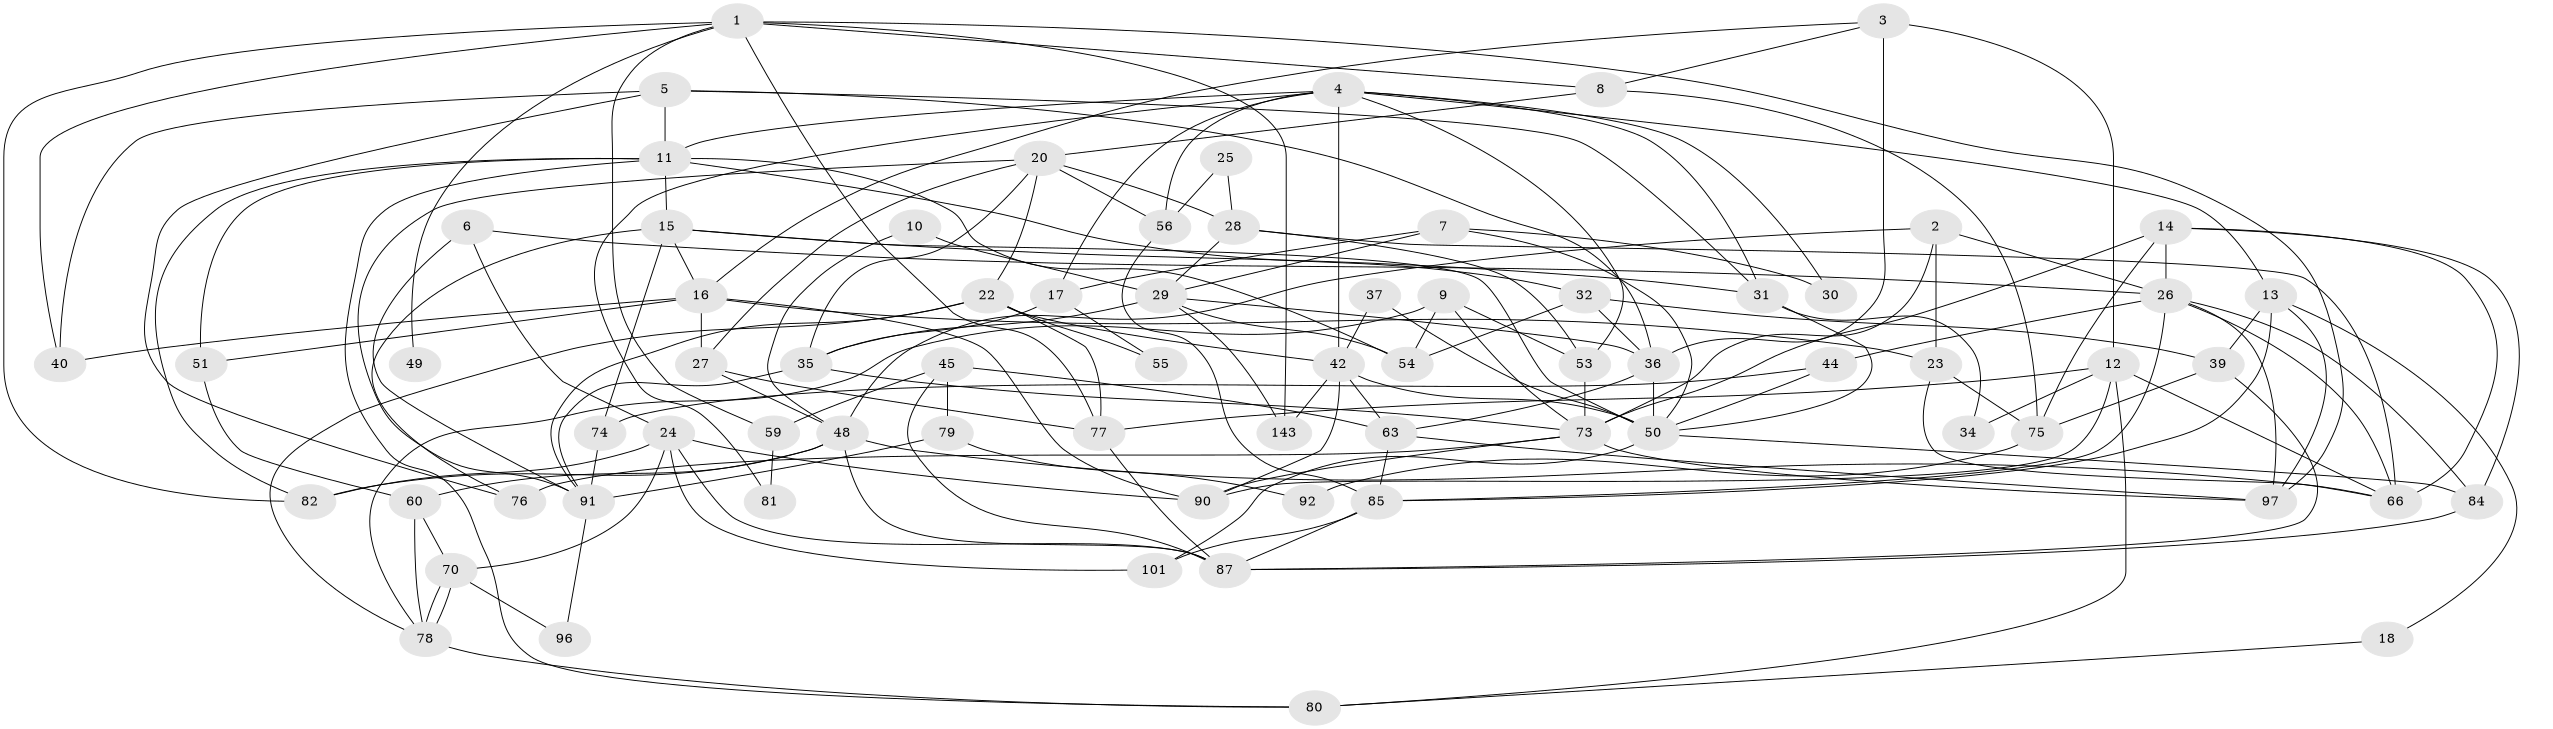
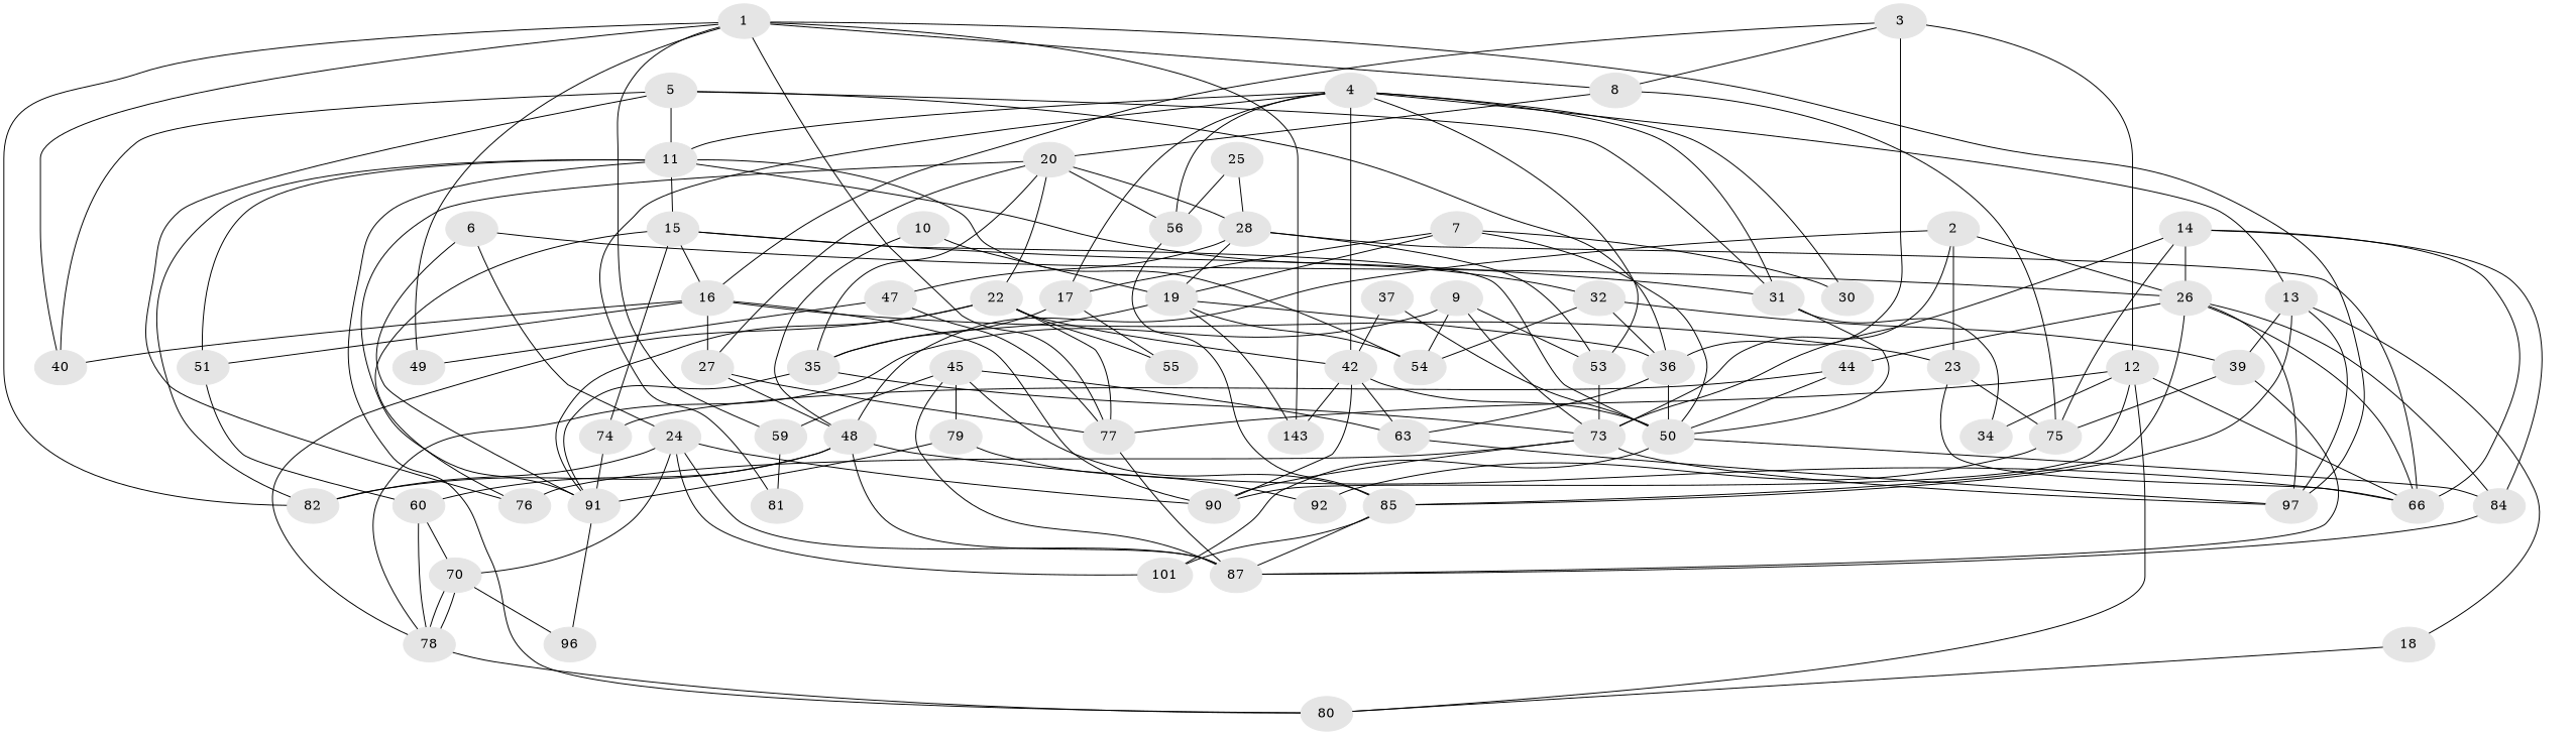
  graph {
    node [color=gray90 style=filled]
    1 [super="+38"]
    8 [super="+52"]
    40 [super="+95"]
    49
    59
    77 [super="+86"]
    82
    97
    n9 [label=143]
    20 [super="+71"]
    75
    81
    87 [super="+104"]
    2 [super="+51"]
    23 [super="+62"]
    26 [super="+56"]
    48 [super="+98"]
    73 [super="+88"]
    66 [super="+68"]
    85
    84
    44
    60 [super="+72"]
    76
    90
    3 [super="+89"]
    12 [super="+105"]
    16 [super="+19"]
    36 [super="+58"]
    80 [super="+94"]
    34
    n32 [label=51]
    27
    50 [super="+99"]
    63
    4 [super="+67"]
    11 [super="+100"]
    13
    17
    30
    31 [super="+57"]
    42 [super="+83"]
    n43 [label=56]
    53
    54
    15
    32
    18 [super="+43"]
    39
    35
    55
    5 [super="+33"]
    24 [super="+69"]
    101
    70
    6
    91 [super="+102"]
    96
    7 [super="+41"]
-   29 [super="+93"]
+   29 [super="+93" label=19]
    22 [super="+61"]
    28
    92
    9
    78
    10
    74
    14 [super="+65"]
+   47
    25
    37
    45 [super="+64"]
    79
    1 -- 8
    1 -- 40
    1 -- 49
    1 -- 59
    1 -- 77
    1 -- 82
    1 -- 97
    1 -- n9
    8 -- 20
    8 -- 75
    59 -- 81
    77 -- 87
    20 -- 27
    20 -- n43
    20 -- 35
    20 -- 91
    20 -- 22
    20 -- 28
    75 -- 92
    2 -- 23
    2 -- 26
    2 -- 48
    2 -- 73 [weight=2]
    23 -- 75
    23 -- 66
    26 -- 97
    26 -- 66
    26 -- 85
    26 -- 84
    26 -- 44
    48 -- 82
    48 -- 87
    48 -- 66
    48 -- 60
    73 -- 97
    73 -- 76
    73 -- 90
    85 -- 87
    85 -- 101
    84 -- 87
    44 -- 50
    44 -- 74
    60 -- 70
    60 -- 78
    3 -- 8
    3 -- 12 [weight=2]
    3 -- 16
    3 -- 36
    12 -- 77
    12 -- 66
    12 -- 90
    12 -- 80
    12 -- 34
    16 -- 40
    16 -- 23
    16 -- 90
    16 -- n32
    16 -- 27
    36 -- 50
    36 -- 63
    n32 -- 60
    27 -- 77
    27 -- 48
    50 -- 84
    50 -- 101
    63 -- 97
    4 -- 81
    4 -- 11
    4 -- 13
    4 -- 17
    4 -- 30
    4 -- 31
    4 -- 42
    4 -- n43
    4 -- 53
    11 -- 82
    11 -- 80
    11 -- n32
    11 -- 54
    11 -- 15
    11 -- 32
    13 -- 97
    13 -- 85
    13 -- 18
    13 -- 39
    17 -- 35
    17 -- 55
    31 -- 34
    31 -- 50
    42 -- n9 [weight=2]
    42 -- 90
    42 -- 50
    42 -- 63
    n43 -- 85
    53 -- 73
    15 -- 76
    15 -- 16
    15 -- 50
    15 -- 31
    15 -- 74
    32 -- 36
    32 -- 54
    32 -- 39
    18 -- 80
    39 -- 75
    39 -- 87
    35 -- 73
    35 -- 91
    5 -- 40
    5 -- 76
    5 -- 36
    5 -- 11
    5 -- 31
    24 -- 82
    24 -- 87
    24 -- 90
    24 -- 101
    24 -- 70
    70 -- 96
    70 -- 78
    70 -- 78
    6 -- 26
    6 -- 24
    6 -- 91
    91 -- 96
    7 -- 50
    7 -- 17
    7 -- 30
    7 -- 29
    29 -- n9
    29 -- 36
    29 -- 54
    29 -- 35
    22 -- 77
    22 -- 42
    22 -- 55
    22 -- 91
    22 -- 78
    28 -- 66
    28 -- 53
    28 -- 29
+   28 -- 47
    9 -- 73
    9 -- 53
    9 -- 54
    9 -- 78
    78 -- 80
    10 -- 48
    10 -- 29
    74 -- 91
    14 -- 75
    14 -- 26
    14 -- 73
    14 -- 66
    14 -- 84
+   47 -- 49
+   47 -- 77
    25 -- n43
    25 -- 28
    37 -- 50
    37 -- 42
    45 -- 59
    45 -- 87
-   63 -- 85
+   45 -- 85
    45 -- 63
    45 -- 79
    79 -- 91
    79 -- 92
  }
